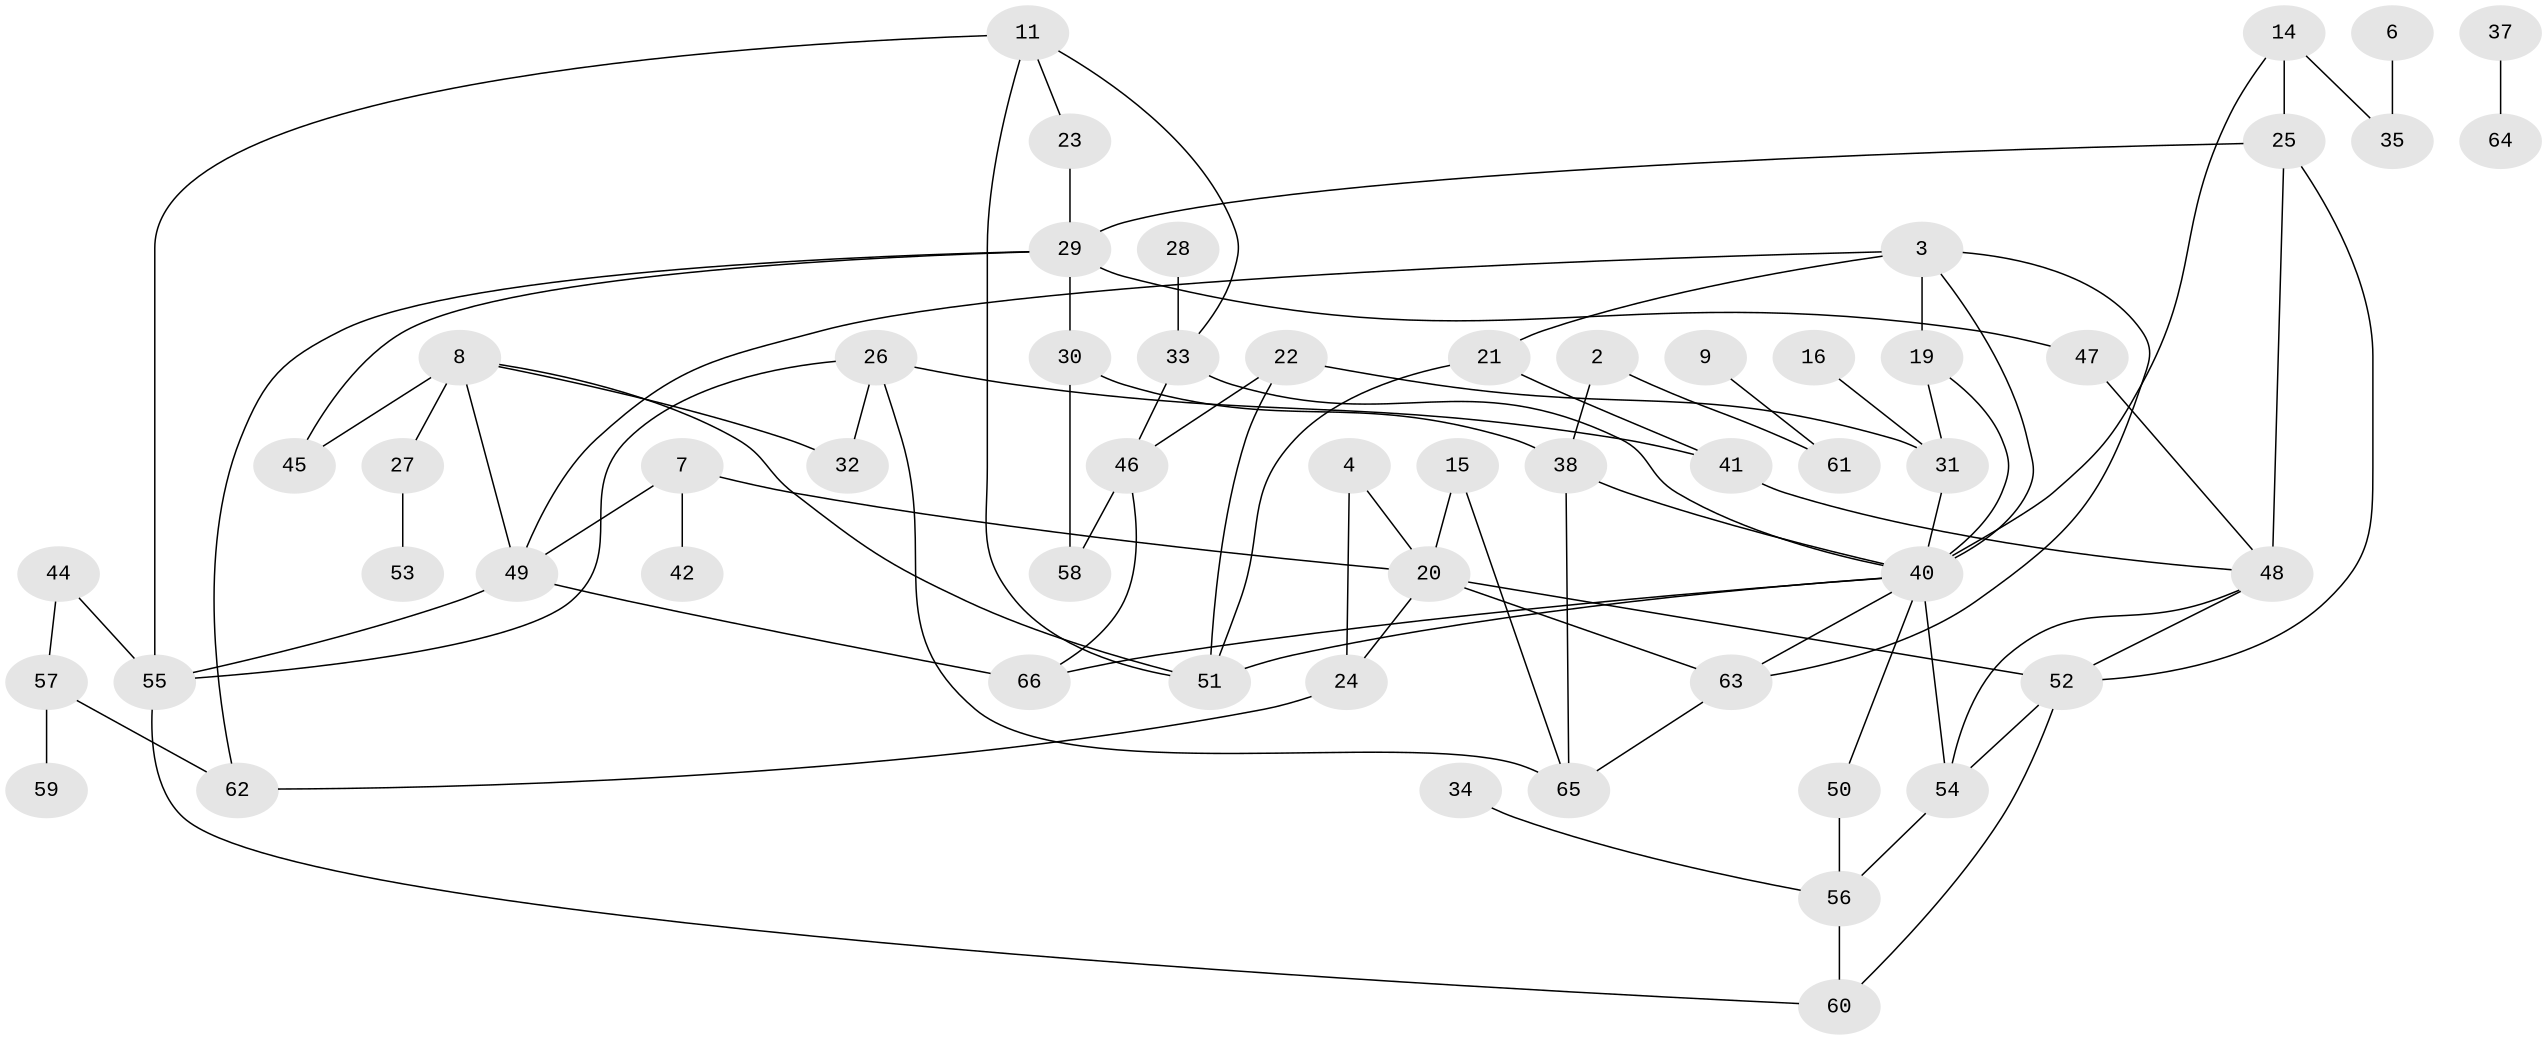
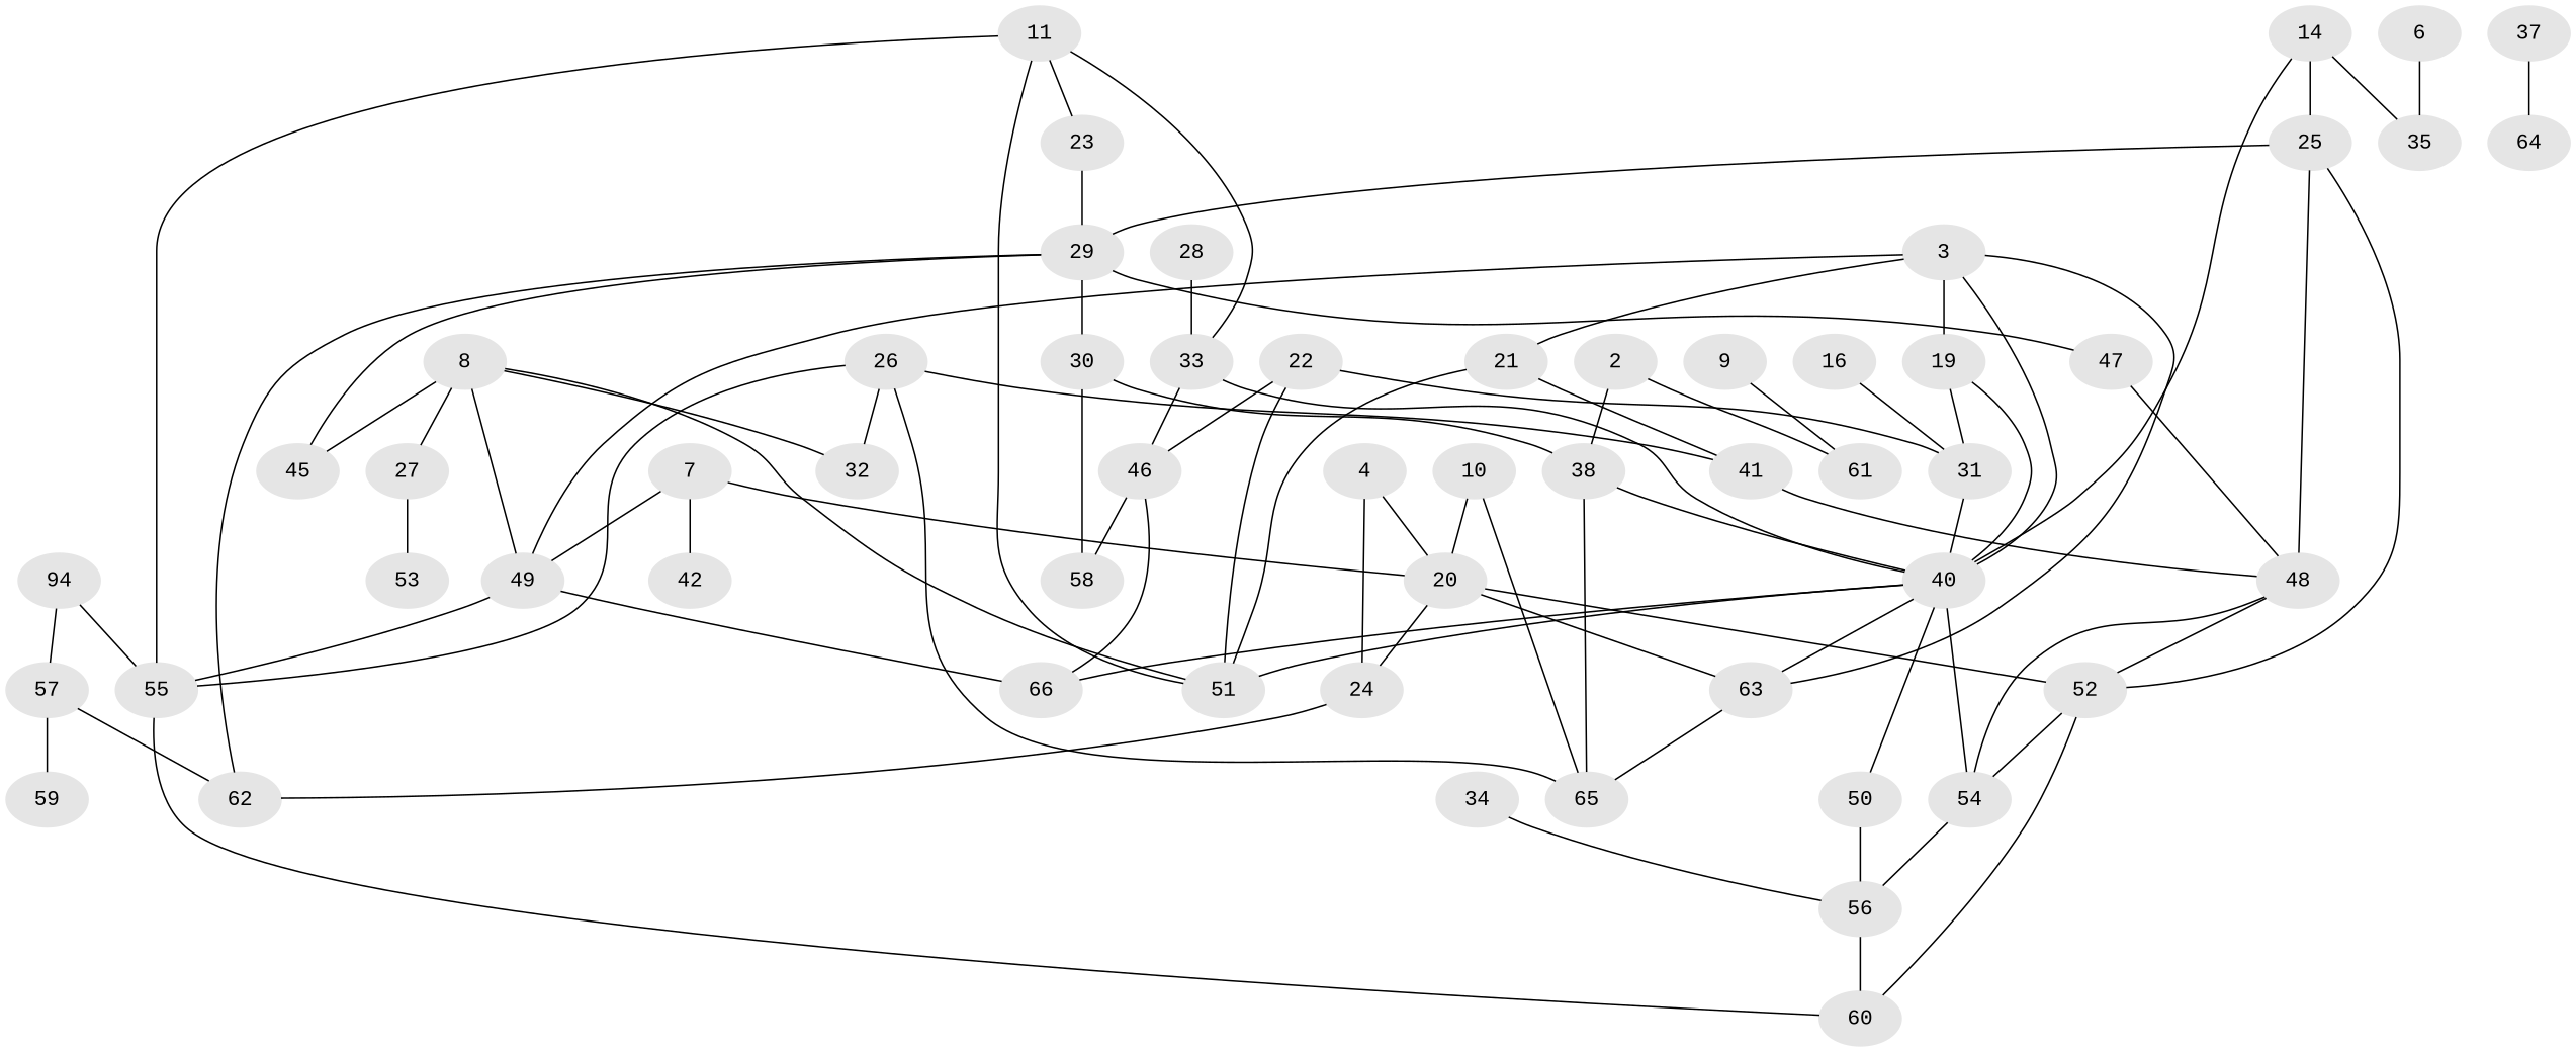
  graph {
    fontname="Liberation Mono"
    node [color=gray90 fontname="Liberation Mono" style=filled]
    edge [fontname="Liberation Mono" weight=1.0]
    2
    38
    61
    40
    65
    3
    19
    21
    49
    63
    31
    51
    41
    50
    54
    66
    55
    4
    20
    24
    52
    62
    6
    35
    7
    42
    8
    27
    32
    45
    53
    9
-   10 [label=15]
+   10
    11
    23
    33
    29
    46
    60
    14
    25
    48
    34
    56
    16
    22
    58
    30
    47
    26
    28
    37
    64
-   44
+   44 [label=94]
    57
    59
    2 -- 38
    2 -- 61
    38 -- 40
    38 -- 65
    40 -- 63
    40 -- 51
    40 -- 50
    40 -- 54 [weight=2.0]
    40 -- 66
    3 -- 40
    3 -- 19
    3 -- 21
    3 -- 49
    3 -- 63
    19 -- 40
    19 -- 31
    21 -- 51
    21 -- 41
    49 -- 66 [weight=2.0]
    49 -- 55
    63 -- 65
    31 -- 40 [weight=2.0]
    41 -- 48
    50 -- 56
    54 -- 56
    55 -- 60
    4 -- 20
    4 -- 24
    20 -- 63
    20 -- 24
    20 -- 52
    24 -- 62
    52 -- 54
    52 -- 60
    6 -- 35
    7 -- 49
    7 -- 20
    7 -- 42
    8 -- 49
    8 -- 51
    8 -- 27
    8 -- 32
    8 -- 45
    27 -- 53
    9 -- 61
    10 -- 65
    10 -- 20
    11 -- 51
    11 -- 55
    11 -- 23
    11 -- 33
    23 -- 29
    33 -- 40
    33 -- 46
    29 -- 62
    29 -- 45
    29 -- 30
    29 -- 47
    46 -- 66
    46 -- 58
    14 -- 40
    14 -- 35
    14 -- 25
    25 -- 52
    25 -- 29
    25 -- 48
    48 -- 54
    48 -- 52
    34 -- 56
    56 -- 60
    16 -- 31
    22 -- 31
    22 -- 51
    22 -- 46
    30 -- 38
    30 -- 58
    47 -- 48
    26 -- 65
    26 -- 41
    26 -- 55
    26 -- 32
    28 -- 33
    37 -- 64
    44 -- 55
    44 -- 57
    57 -- 62
    57 -- 59
  }
